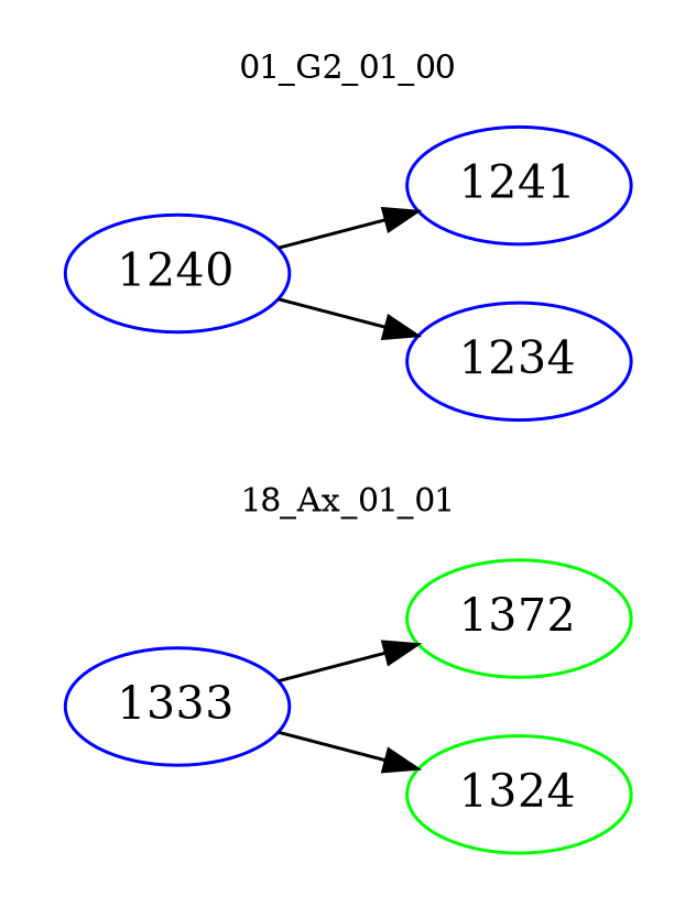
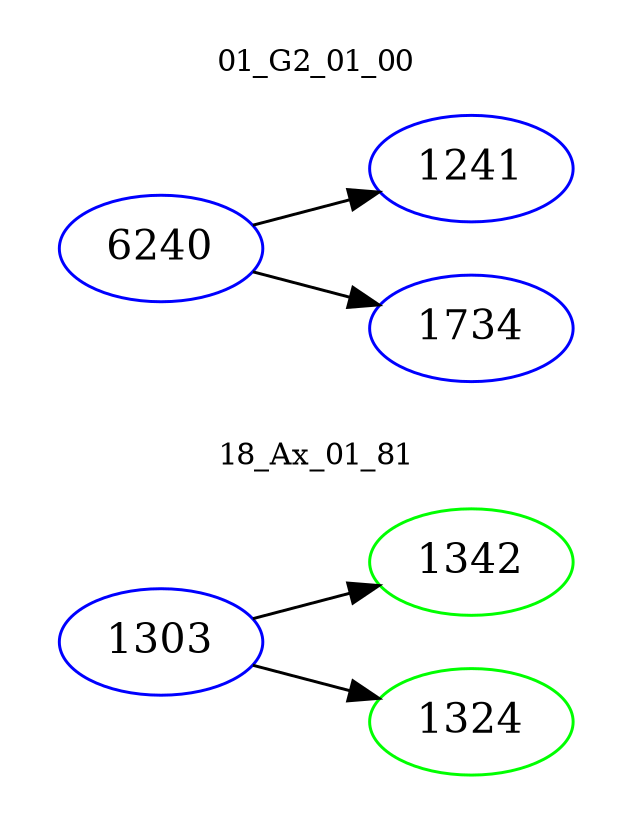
  digraph {
    rankdir=LR
    node [color=blue]
    edge [color=black]
-   n1 [label=1333]
+   n1 [label=1303]
    n2 [color=green label=1324]
-   n3 [color=green label=1372]
-   n4 [label=1240]
-   n5 [label=1234]
+   n3 [color=green label=1342]
+   n4 [label=6240]
+   n5 [label=1734]
    n6 [label=1241]
    subgraph cluster_1 {
      color=white
      fontsize=10
-     label="18_Ax_01_01"
+     label="18_Ax_01_81"
      n1
      n2
      n3
    }
    subgraph cluster_2 {
      color=white
      fontsize=10
      label="01_G2_01_00"
      n4
      n5
      n6
    }
    n1 -> n2
    n1 -> n3
    n4 -> n5
    n4 -> n6
  }
